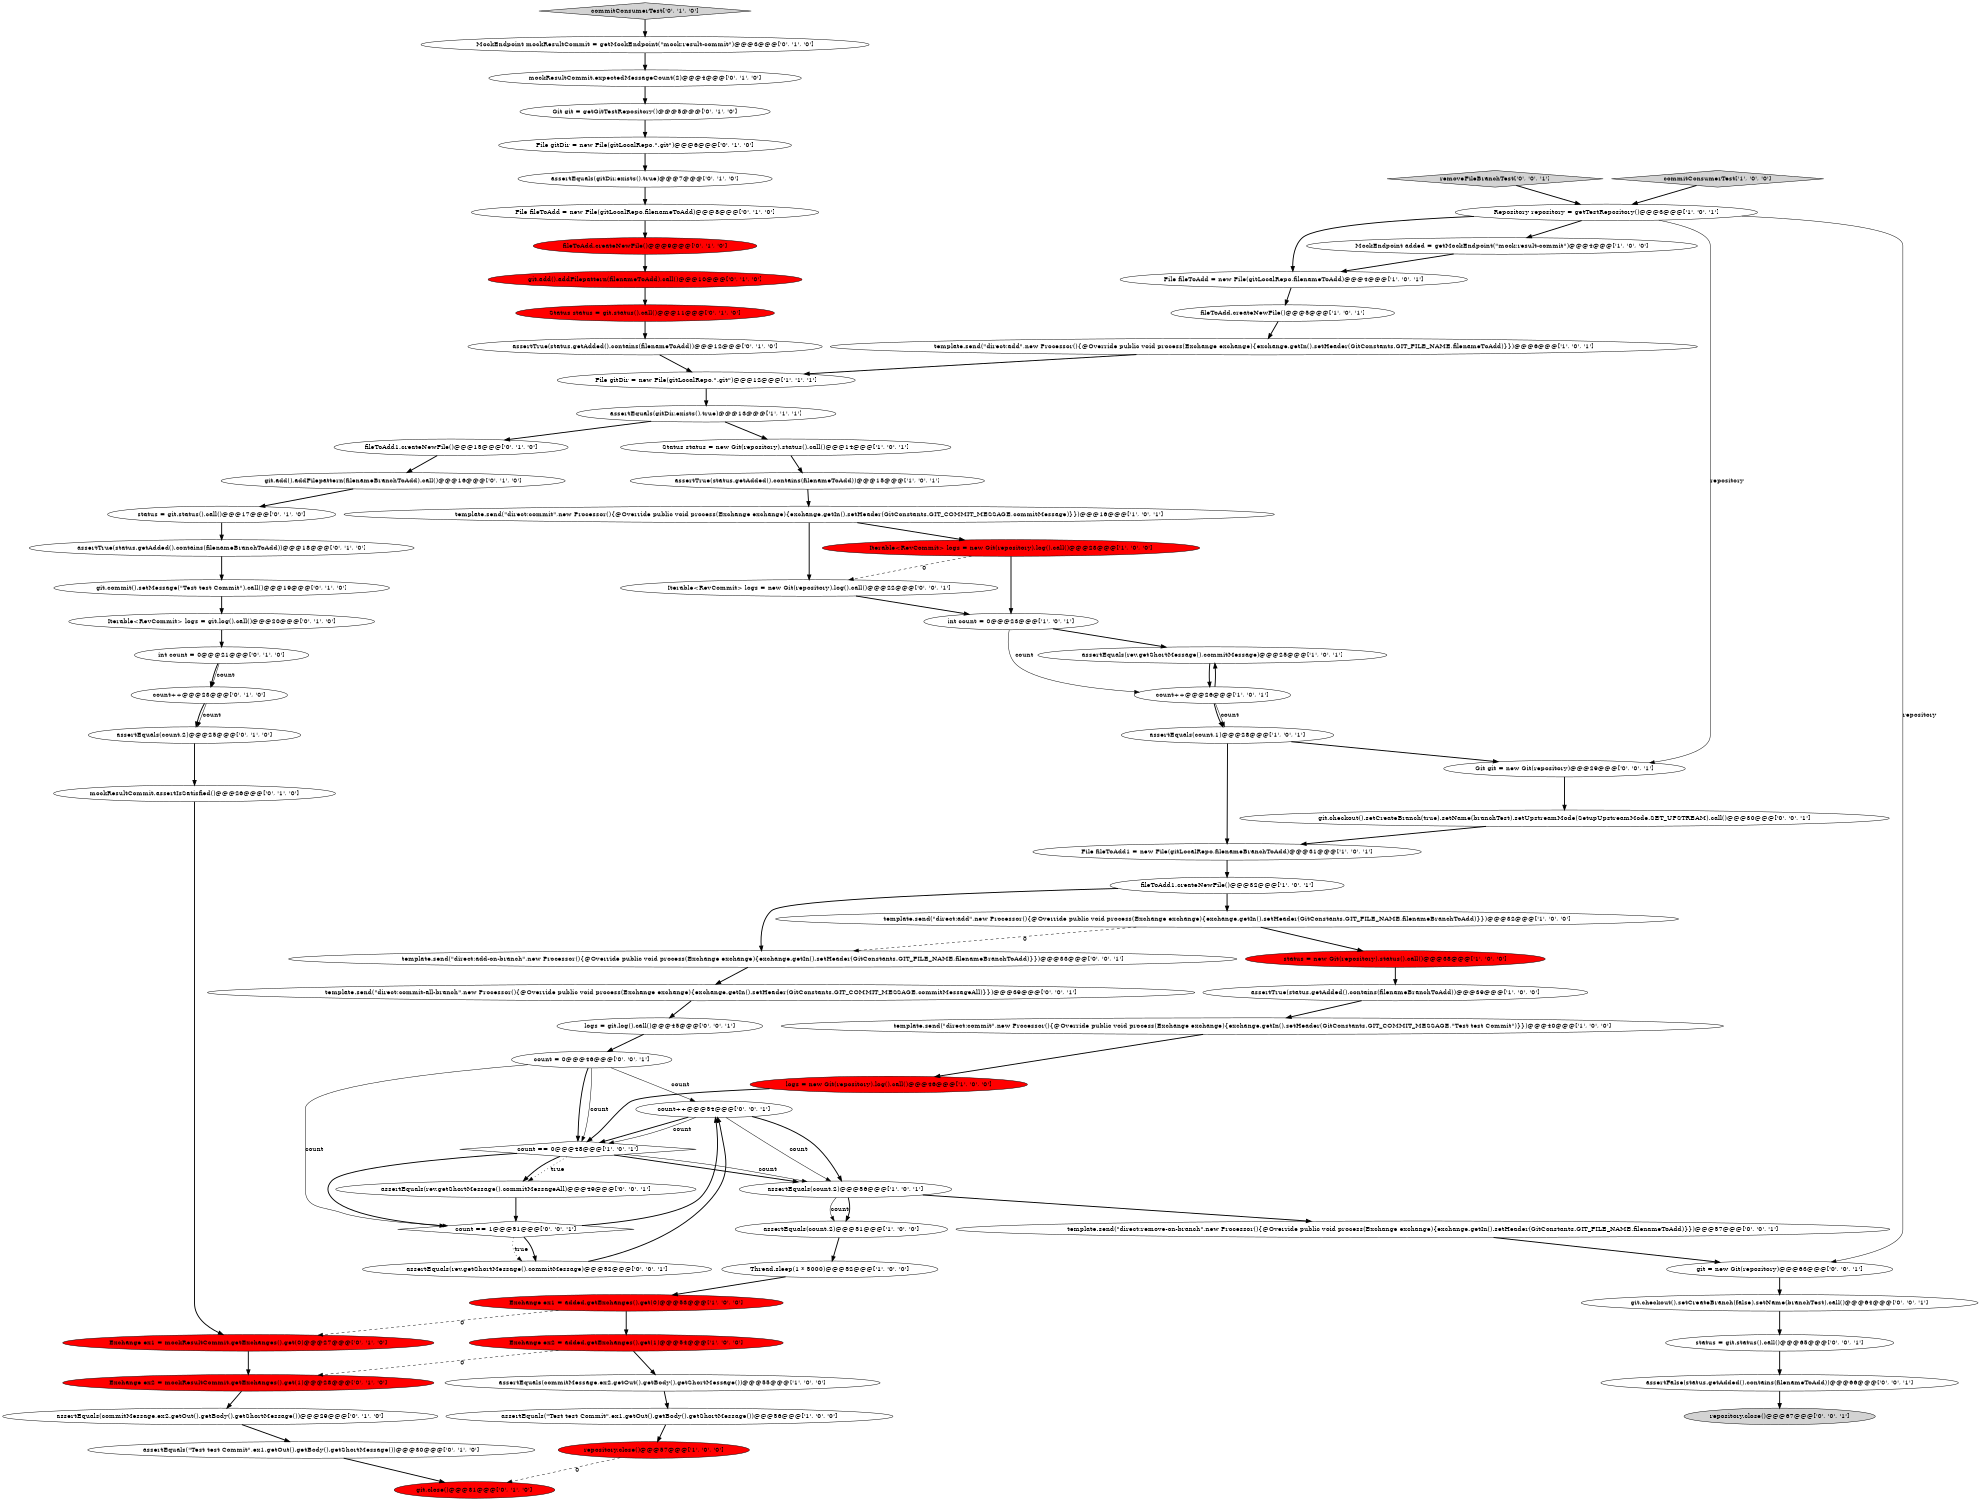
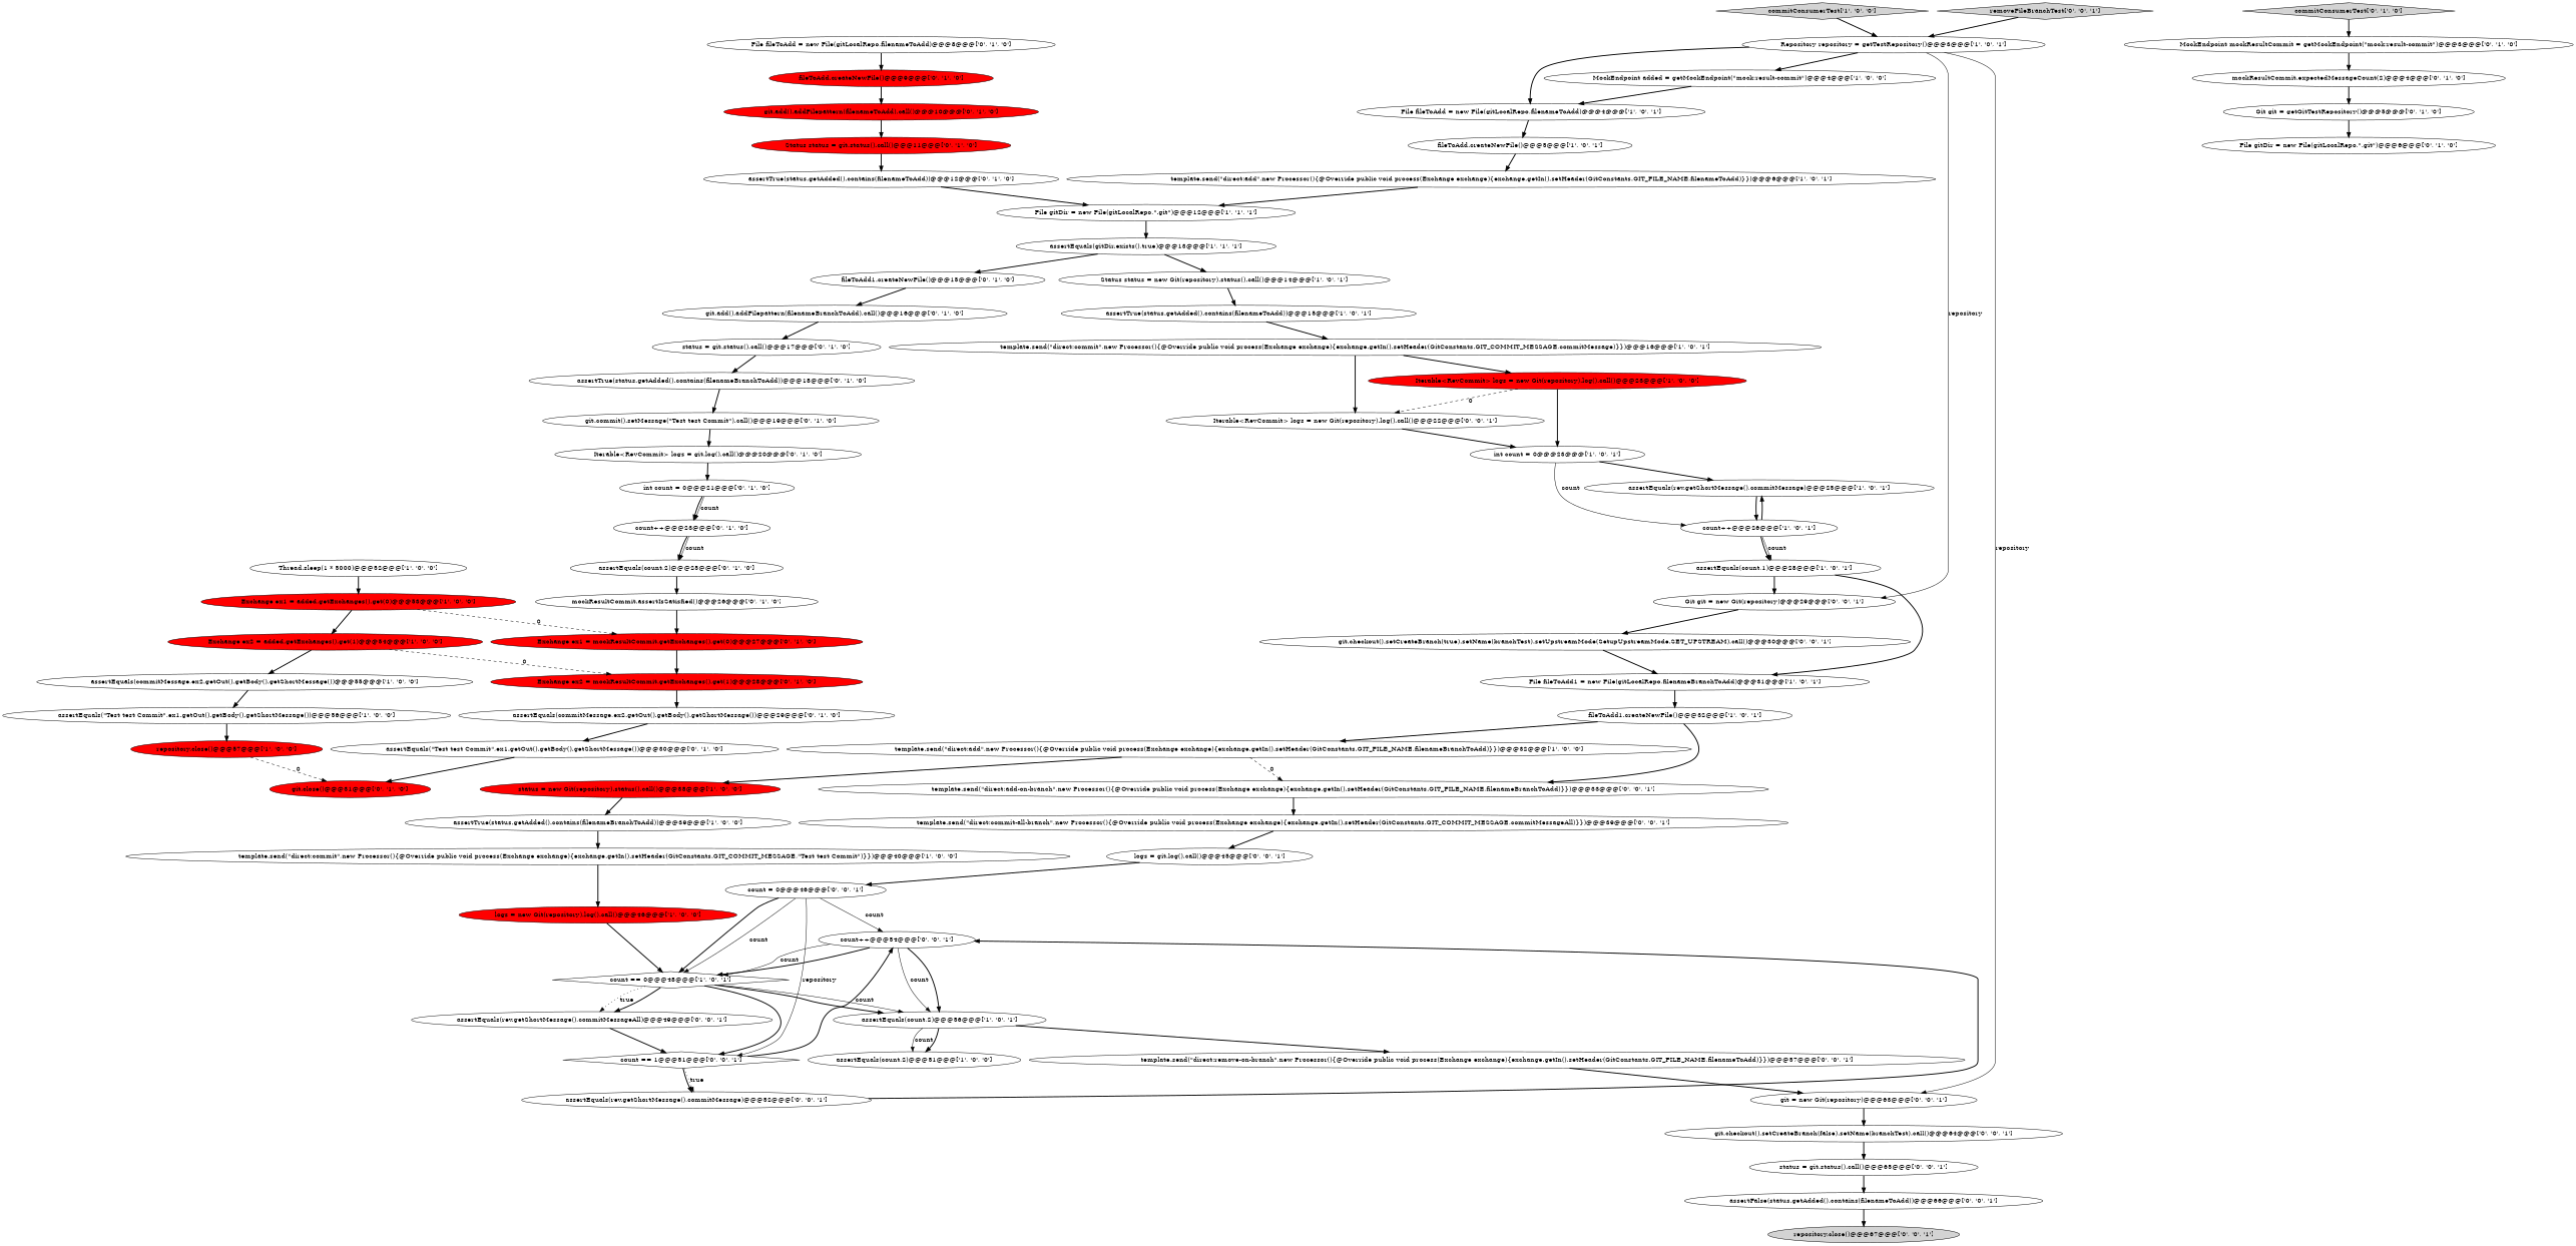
  digraph {
    fontname="DejaVu Serif"
    node [fillcolor=white fontname="DejaVu Serif" shape=ellipse style=filled]
    edge [fontname="DejaVu Serif" style=bold]
    n1 [label="Iterable<RevCommit> logs = new Git(repository).log().call()@@@22@@@['0', '0', '1']"]
    n2 [label="int count = 0@@@23@@@['1', '0', '1']"]
    n3 [label="assertEquals(rev.getShortMessage(),commitMessage)@@@25@@@['1', '0', '1']"]
    n4 [label="count++@@@26@@@['1', '0', '1']"]
    n5 [label="assertEquals(\"Test test Commit\",ex1.getOut().getBody().getShortMessage())@@@56@@@['1', '0', '0']"]
    n6 [fillcolor=red label="repository.close()@@@57@@@['1', '0', '0']"]
    n7 [fillcolor=red label="git.close()@@@31@@@['0', '1', '0']"]
    n8 [label="template.send(\"direct:add-on-branch\",new Processor(){@Override public void process(Exchange exchange){exchange.getIn().setHeader(GitConstants.GIT_FILE_NAME,filenameBranchToAdd)}})@@@33@@@['0', '0', '1']"]
    n9 [label="template.send(\"direct:commit-all-branch\",new Processor(){@Override public void process(Exchange exchange){exchange.getIn().setHeader(GitConstants.GIT_COMMIT_MESSAGE,commitMessageAll)}})@@@39@@@['0', '0', '1']"]
    n10 [label="logs = git.log().call()@@@45@@@['0', '0', '1']"]
    n11 [label="assertTrue(status.getAdded().contains(filenameBranchToAdd))@@@18@@@['0', '1', '0']"]
    n12 [label="git.commit().setMessage(\"Test test Commit\").call()@@@19@@@['0', '1', '0']"]
    n13 [label="Iterable<RevCommit> logs = git.log().call()@@@20@@@['0', '1', '0']"]
    n14 [label="assertEquals(count,1)@@@28@@@['1', '0', '1']"]
    n15 [label="git.checkout().setCreateBranch(true).setName(branchTest).setUpstreamMode(SetupUpstreamMode.SET_UPSTREAM).call()@@@30@@@['0', '0', '1']"]
    n16 [label="File fileToAdd1 = new File(gitLocalRepo,filenameBranchToAdd)@@@31@@@['1', '0', '1']"]
    n17 [label="fileToAdd1.createNewFile()@@@32@@@['1', '0', '1']"]
    n18 [label="template.send(\"direct:add\",new Processor(){@Override public void process(Exchange exchange){exchange.getIn().setHeader(GitConstants.GIT_FILE_NAME,filenameBranchToAdd)}})@@@32@@@['1', '0', '0']"]
    n19 [fillcolor=red label="status = new Git(repository).status().call()@@@38@@@['1', '0', '0']"]
    n20 [label="assertTrue(status.getAdded().contains(filenameBranchToAdd))@@@39@@@['1', '0', '0']"]
    n21 [label="Git git = getGitTestRepository()@@@5@@@['0', '1', '0']"]
    n22 [label="File gitDir = new File(gitLocalRepo,\".git\")@@@6@@@['0', '1', '0']"]
-   n23 [label="assertEquals(gitDir.exists(),true)@@@7@@@['0', '1', '0']"]
    n24 [label="File gitDir = new File(gitLocalRepo,\".git\")@@@12@@@['1', '1', '1']"]
    n25 [label="assertEquals(gitDir.exists(),true)@@@13@@@['1', '1', '1']"]
    n26 [label="fileToAdd1.createNewFile()@@@15@@@['0', '1', '0']"]
    n27 [label="Status status = new Git(repository).status().call()@@@14@@@['1', '0', '1']"]
    n28 [label="git.add().addFilepattern(filenameBranchToAdd).call()@@@16@@@['0', '1', '0']"]
    n29 [label="assertTrue(status.getAdded().contains(filenameToAdd))@@@15@@@['1', '0', '1']"]
    n30 [label="assertEquals(commitMessage,ex2.getOut().getBody().getShortMessage())@@@55@@@['1', '0', '0']"]
    n31 [label="MockEndpoint mockResultCommit = getMockEndpoint(\"mock:result-commit\")@@@3@@@['0', '1', '0']"]
    n32 [label="mockResultCommit.expectedMessageCount(2)@@@4@@@['0', '1', '0']"]
    n33 [label="mockResultCommit.assertIsSatisfied()@@@26@@@['0', '1', '0']"]
    n34 [fillcolor=red label="Exchange ex1 = mockResultCommit.getExchanges().get(0)@@@27@@@['0', '1', '0']"]
    n35 [fillcolor=red label="Exchange ex2 = mockResultCommit.getExchanges().get(1)@@@28@@@['0', '1', '0']"]
    n36 [label="assertEquals(rev.getShortMessage(),commitMessage)@@@52@@@['0', '0', '1']"]
    n37 [label="count++@@@54@@@['0', '0', '1']"]
    n38 [label="count == 0@@@48@@@['1', '0', '1']" shape=diamond]
    n39 [label="assertEquals(count,2)@@@56@@@['1', '0', '1']"]
    n40 [label="Git git = new Git(repository)@@@29@@@['0', '0', '1']"]
    n41 [label="template.send(\"direct:add\",new Processor(){@Override public void process(Exchange exchange){exchange.getIn().setHeader(GitConstants.GIT_FILE_NAME,filenameToAdd)}})@@@6@@@['1', '0', '1']"]
    n42 [fillcolor=red label="Exchange ex2 = added.getExchanges().get(1)@@@54@@@['1', '0', '0']"]
    n43 [label="assertEquals(commitMessage,ex2.getOut().getBody().getShortMessage())@@@29@@@['0', '1', '0']"]
    n44 [label="status = git.status().call()@@@17@@@['0', '1', '0']"]
    n45 [label="count = 0@@@46@@@['0', '0', '1']"]
    n46 [label="count == 1@@@51@@@['0', '0', '1']" shape=diamond]
    n47 [label="assertEquals(rev.getShortMessage(),commitMessageAll)@@@49@@@['0', '0', '1']"]
    n48 [label="template.send(\"direct:remove-on-branch\",new Processor(){@Override public void process(Exchange exchange){exchange.getIn().setHeader(GitConstants.GIT_FILE_NAME,filenameToAdd)}})@@@57@@@['0', '0', '1']"]
    n49 [label="assertEquals(count,2)@@@51@@@['1', '0', '0']"]
    n50 [label="git = new Git(repository)@@@63@@@['0', '0', '1']"]
    n51 [label="Thread.sleep(1 * 5000)@@@52@@@['1', '0', '0']"]
    n52 [label="template.send(\"direct:commit\",new Processor(){@Override public void process(Exchange exchange){exchange.getIn().setHeader(GitConstants.GIT_COMMIT_MESSAGE,\"Test test Commit\")}})@@@40@@@['1', '0', '0']"]
    n53 [label="MockEndpoint added = getMockEndpoint(\"mock:result-commit\")@@@4@@@['1', '0', '0']"]
    n54 [label="File fileToAdd = new File(gitLocalRepo,filenameToAdd)@@@4@@@['1', '0', '1']"]
    n55 [label="fileToAdd.createNewFile()@@@5@@@['1', '0', '1']"]
    n56 [label="File fileToAdd = new File(gitLocalRepo,filenameToAdd)@@@8@@@['0', '1', '0']"]
    n57 [fillcolor=red label="fileToAdd.createNewFile()@@@9@@@['0', '1', '0']"]
    n58 [fillcolor=red label="git.add().addFilepattern(filenameToAdd).call()@@@10@@@['0', '1', '0']"]
    n59 [label="git.checkout().setCreateBranch(false).setName(branchTest).call()@@@64@@@['0', '0', '1']"]
    n60 [label="assertEquals(\"Test test Commit\",ex1.getOut().getBody().getShortMessage())@@@30@@@['0', '1', '0']"]
    n61 [fillcolor=red label="Exchange ex1 = added.getExchanges().get(0)@@@53@@@['1', '0', '0']"]
    n62 [fillcolor=red label="logs = new Git(repository).log().call()@@@46@@@['1', '0', '0']"]
    n63 [fillcolor=red label="Status status = git.status().call()@@@11@@@['0', '1', '0']"]
    n64 [label="assertTrue(status.getAdded().contains(filenameToAdd))@@@12@@@['0', '1', '0']"]
    n65 [fillcolor=lightgray label="commitConsumerTest['0', '1', '0']" shape=diamond]
    n66 [fillcolor=lightgray label="commitConsumerTest['1', '0', '0']" shape=diamond]
    n67 [label="Repository repository = getTestRepository()@@@3@@@['1', '0', '1']"]
    n68 [label="int count = 0@@@21@@@['0', '1', '0']"]
    n69 [label="count++@@@23@@@['0', '1', '0']"]
    n70 [label="assertEquals(count,2)@@@25@@@['0', '1', '0']"]
    n71 [label="template.send(\"direct:commit\",new Processor(){@Override public void process(Exchange exchange){exchange.getIn().setHeader(GitConstants.GIT_COMMIT_MESSAGE,commitMessage)}})@@@16@@@['1', '0', '1']"]
    n72 [fillcolor=red label="Iterable<RevCommit> logs = new Git(repository).log().call()@@@23@@@['1', '0', '0']"]
    n73 [fillcolor=lightgray label="removeFileBranchTest['0', '0', '1']" shape=diamond]
    n74 [label="status = git.status().call()@@@65@@@['0', '0', '1']"]
    n75 [label="assertFalse(status.getAdded().contains(filenameToAdd))@@@66@@@['0', '0', '1']"]
    n76 [fillcolor=lightgray label="repository.close()@@@67@@@['0', '0', '1']"]
    n1 -> n2
    n2 -> n3
    n2 -> n4 [label=count style=solid]
    n3 -> n4
    n4 -> n3
    n4 -> n14
    n4 -> n14 [label=count style=solid]
    n5 -> n6
    n6 -> n7 [label=0 style=dashed]
    n8 -> n9
    n9 -> n10
    n10 -> n45
    n11 -> n12
    n12 -> n13
    n13 -> n68
    n14 -> n16
    n14 -> n40
    n15 -> n16
    n16 -> n17
    n17 -> n8
    n17 -> n18
    n18 -> n8 [label=0 style=dashed]
    n18 -> n19
    n19 -> n20
    n20 -> n52
    n21 -> n22
-   n22 -> n23
-   n23 -> n56
    n24 -> n25
    n25 -> n26
    n25 -> n27
    n26 -> n28
    n27 -> n29
    n28 -> n44
    n29 -> n71
    n30 -> n5
    n31 -> n32
    n32 -> n21
    n33 -> n34
    n34 -> n35
    n35 -> n43
    n36 -> n37
    n37 -> n38
    n37 -> n38 [label=count style=solid]
    n37 -> n39 [label=count style=solid]
    n37 -> n39
    n38 -> n39
    n38 -> n39 [label=count style=solid]
    n38 -> n46
    n38 -> n47 [label=true style=dotted]
    n38 -> n47
    n39 -> n48
    n39 -> n49 [label=count style=solid]
    n39 -> n49
    n40 -> n15
    n41 -> n24
    n42 -> n30
    n42 -> n35 [label=0 style=dashed]
    n43 -> n60
    n44 -> n11
    n45 -> n37 [label=count style=solid]
    n45 -> n38
    n45 -> n38 [label=count style=solid]
-   n45 -> n46 [label=count style=solid]
+   n45 -> n46 [label=repository style=solid]
    n46 -> n36
    n46 -> n36 [label=true style=dotted]
    n46 -> n37
    n47 -> n46
    n48 -> n50
-   n49 -> n51
    n50 -> n59
    n51 -> n61
    n52 -> n62
    n53 -> n54
    n54 -> n55
    n55 -> n41
    n56 -> n57
    n57 -> n58
    n58 -> n63
    n59 -> n74
    n60 -> n7
    n61 -> n34 [label=0 style=dashed]
    n61 -> n42
    n62 -> n38
    n63 -> n64
    n64 -> n24
    n65 -> n31
    n66 -> n67
    n67 -> n40 [label=repository style=solid]
    n67 -> n50 [label=repository style=solid]
    n67 -> n53
    n67 -> n54
    n68 -> n69
    n68 -> n69 [label=count style=solid]
    n69 -> n70
    n69 -> n70 [label=count style=solid]
    n70 -> n33
    n71 -> n1
    n71 -> n72
    n72 -> n1 [label=0 style=dashed]
    n72 -> n2
    n73 -> n67
    n74 -> n75
    n75 -> n76
  }
